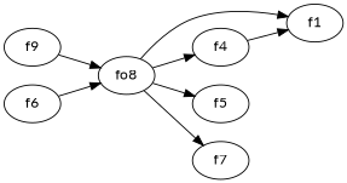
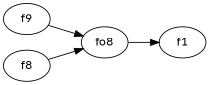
  strict digraph {
    fontname=Lato
    rankdir=LR
    node [fontname=Lato]
    edge [fontname=Lato weight=2]
    n1 [label=fo8]
    f9
    f1
-   f4
-   f5
-   f7
-   f8 [label=f6]
+   f8
    n1 -> f1
-   n1 -> f4
-   n1 -> f5
-   n1 -> f7
    f9 -> n1
-   f4 -> f1
    f8 -> n1
  }
